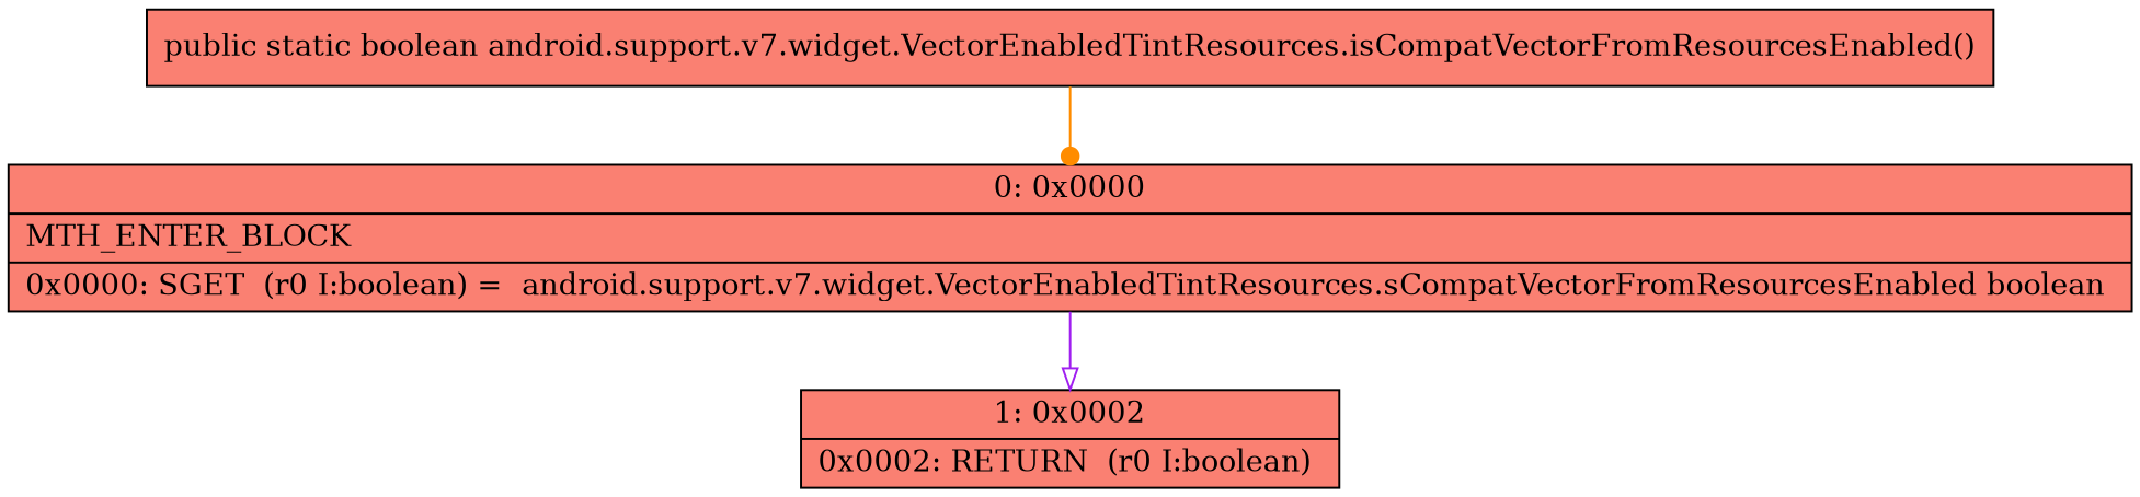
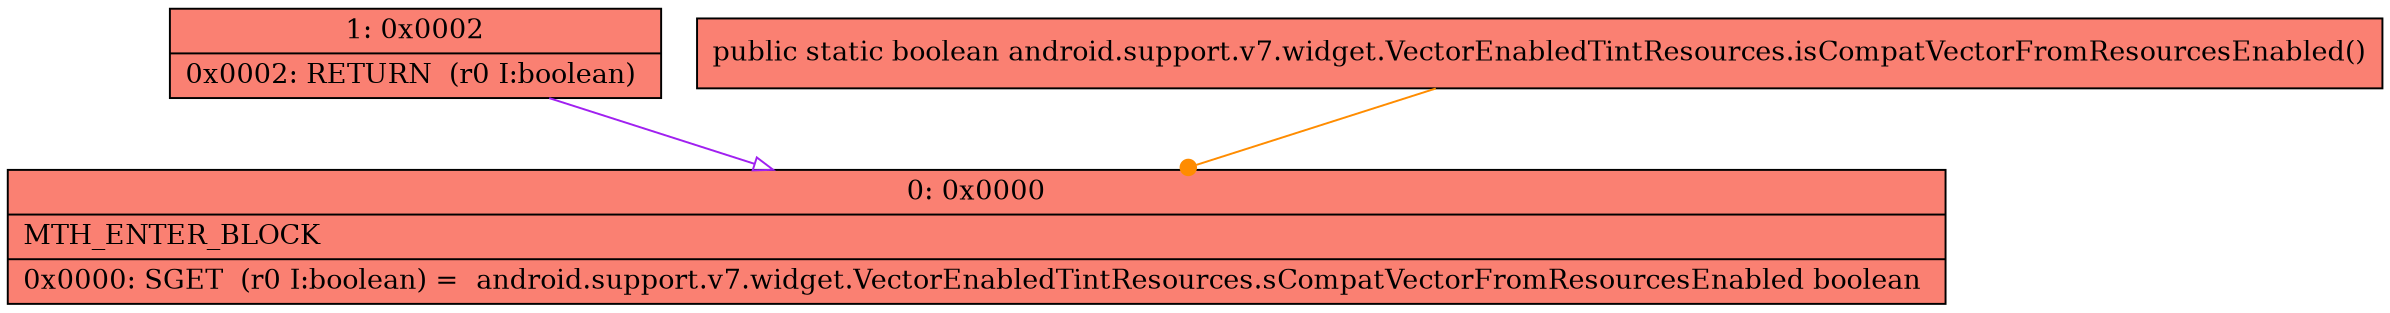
  digraph {
    node [shape=record style=filled fillcolor=salmon]
    n1 [label="{0\:\ 0x0000|MTH_ENTER_BLOCK\l|0x0000: SGET  (r0 I:boolean) =  android.support.v7.widget.VectorEnabledTintResources.sCompatVectorFromResourcesEnabled boolean \l}"]
    n2 [label="{1\:\ 0x0002|0x0002: RETURN  (r0 I:boolean) \l}"]
    n3 [label="{public static boolean android.support.v7.widget.VectorEnabledTintResources.isCompatVectorFromResourcesEnabled() }"]
-   n1 -> n2 [color=purple arrowhead=onormal]
+   n2 -> n1 [color=purple arrowhead=onormal]
    n3 -> n1 [color=darkorange arrowhead=dot]
  }
